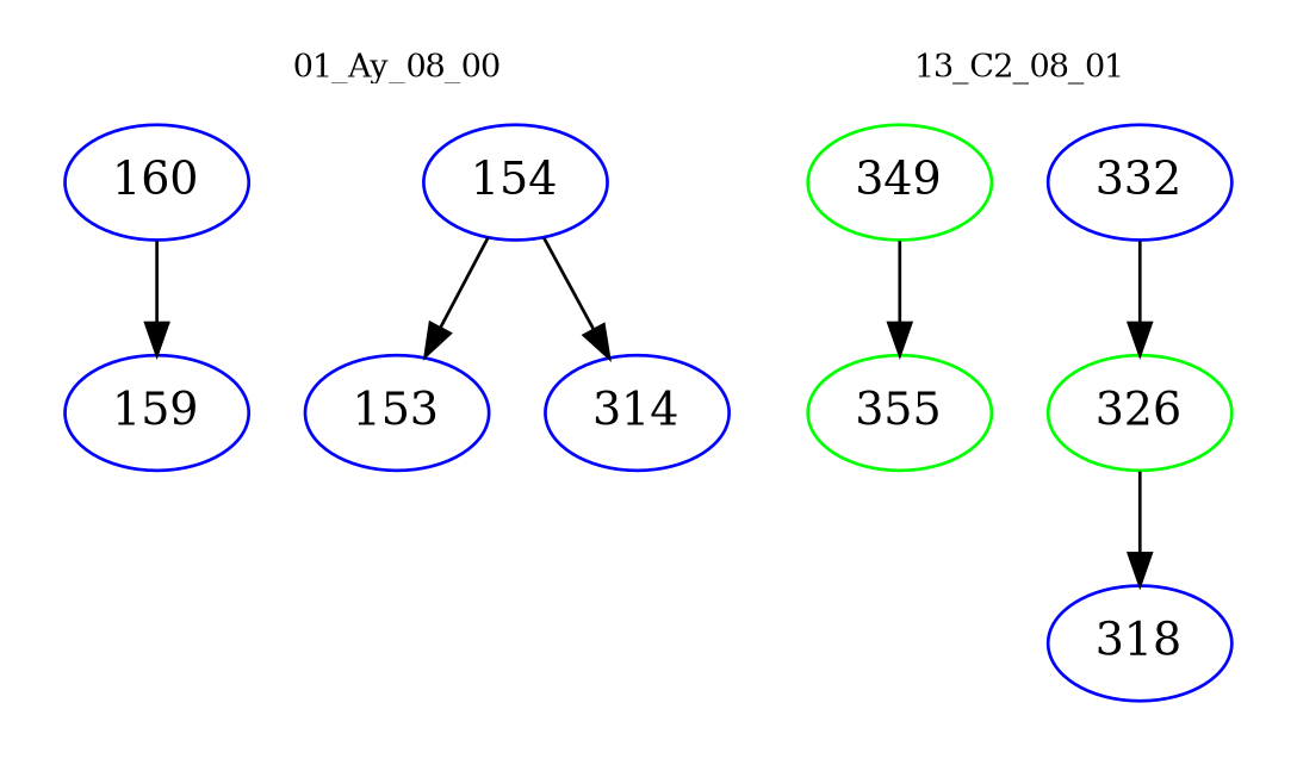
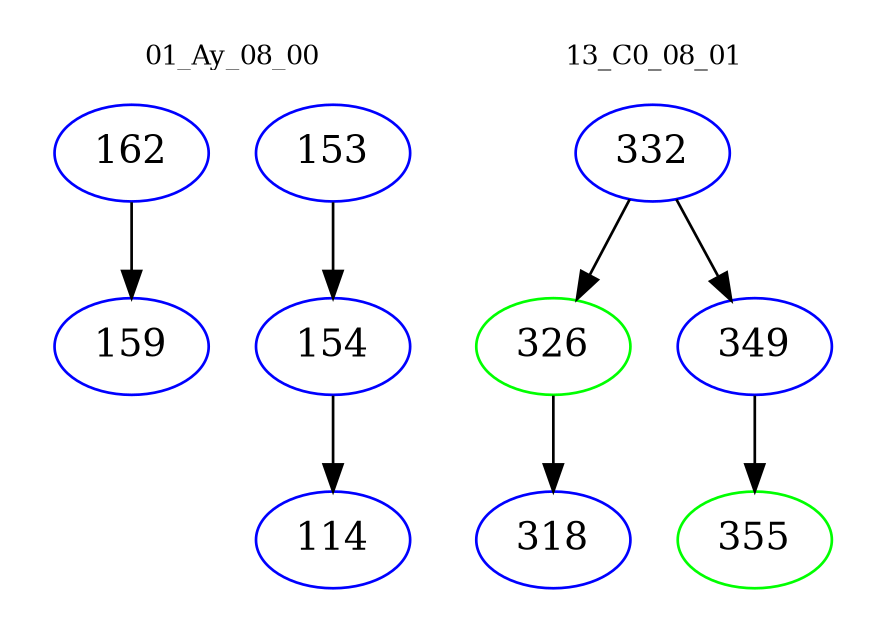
  digraph {
    node [color=blue]
    edge [color=black]
    n1 [label=153]
    n2 [label=154]
-   n3 [label=160]
-   n4 [label=314]
+   n3 [label=162]
+   n4 [label=114]
    n5 [label=159]
    n6 [label=332]
    n7 [color=green label=326]
-   n8 [color=green label=349]
+   n8 [label=349]
    n9 [label=318]
    n10 [color=green label=355]
    subgraph cluster_1 {
      color=white
      fontsize=10
      label="01_Ay_08_00"
      n1
      n2
      n3
      n4
      n5
    }
    subgraph cluster_2 {
      color=white
      fontsize=10
-     label="13_C2_08_01"
+     label="13_C0_08_01"
      n6
      n7
      n8
      n9
      n10
    }
-   n2 -> n1
+   n1 -> n2
    n2 -> n4
    n3 -> n5
    n6 -> n7
+   n6 -> n8
    n7 -> n9
    n8 -> n10
  }
